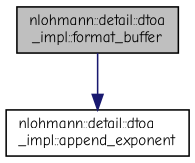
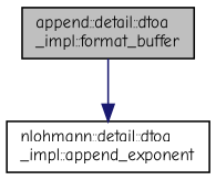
  digraph {
    rankdir=TB
    fontname="Comic Neue"
    node [color=black fontname="Comic Neue" fontsize=10 shape=record style=filled]
-   n1 [fillcolor=grey75 fontcolor=black height=0.2 label="nlohmann::detail::dtoa\l_impl::format_buffer" width=0.4]
+   n1 [fillcolor=grey75 fontcolor=black height=0.2 label="append::detail::dtoa\l_impl::format_buffer" width=0.4]
    n2 [fillcolor=white height=0.2 label="nlohmann::detail::dtoa\l_impl::append_exponent" width=0.4]
    n1 -> n2 [color=midnightblue fontname="Comic Neue" fontsize=10 labelfontname=Helvetica labelfontsize=10 style=solid]
  }
